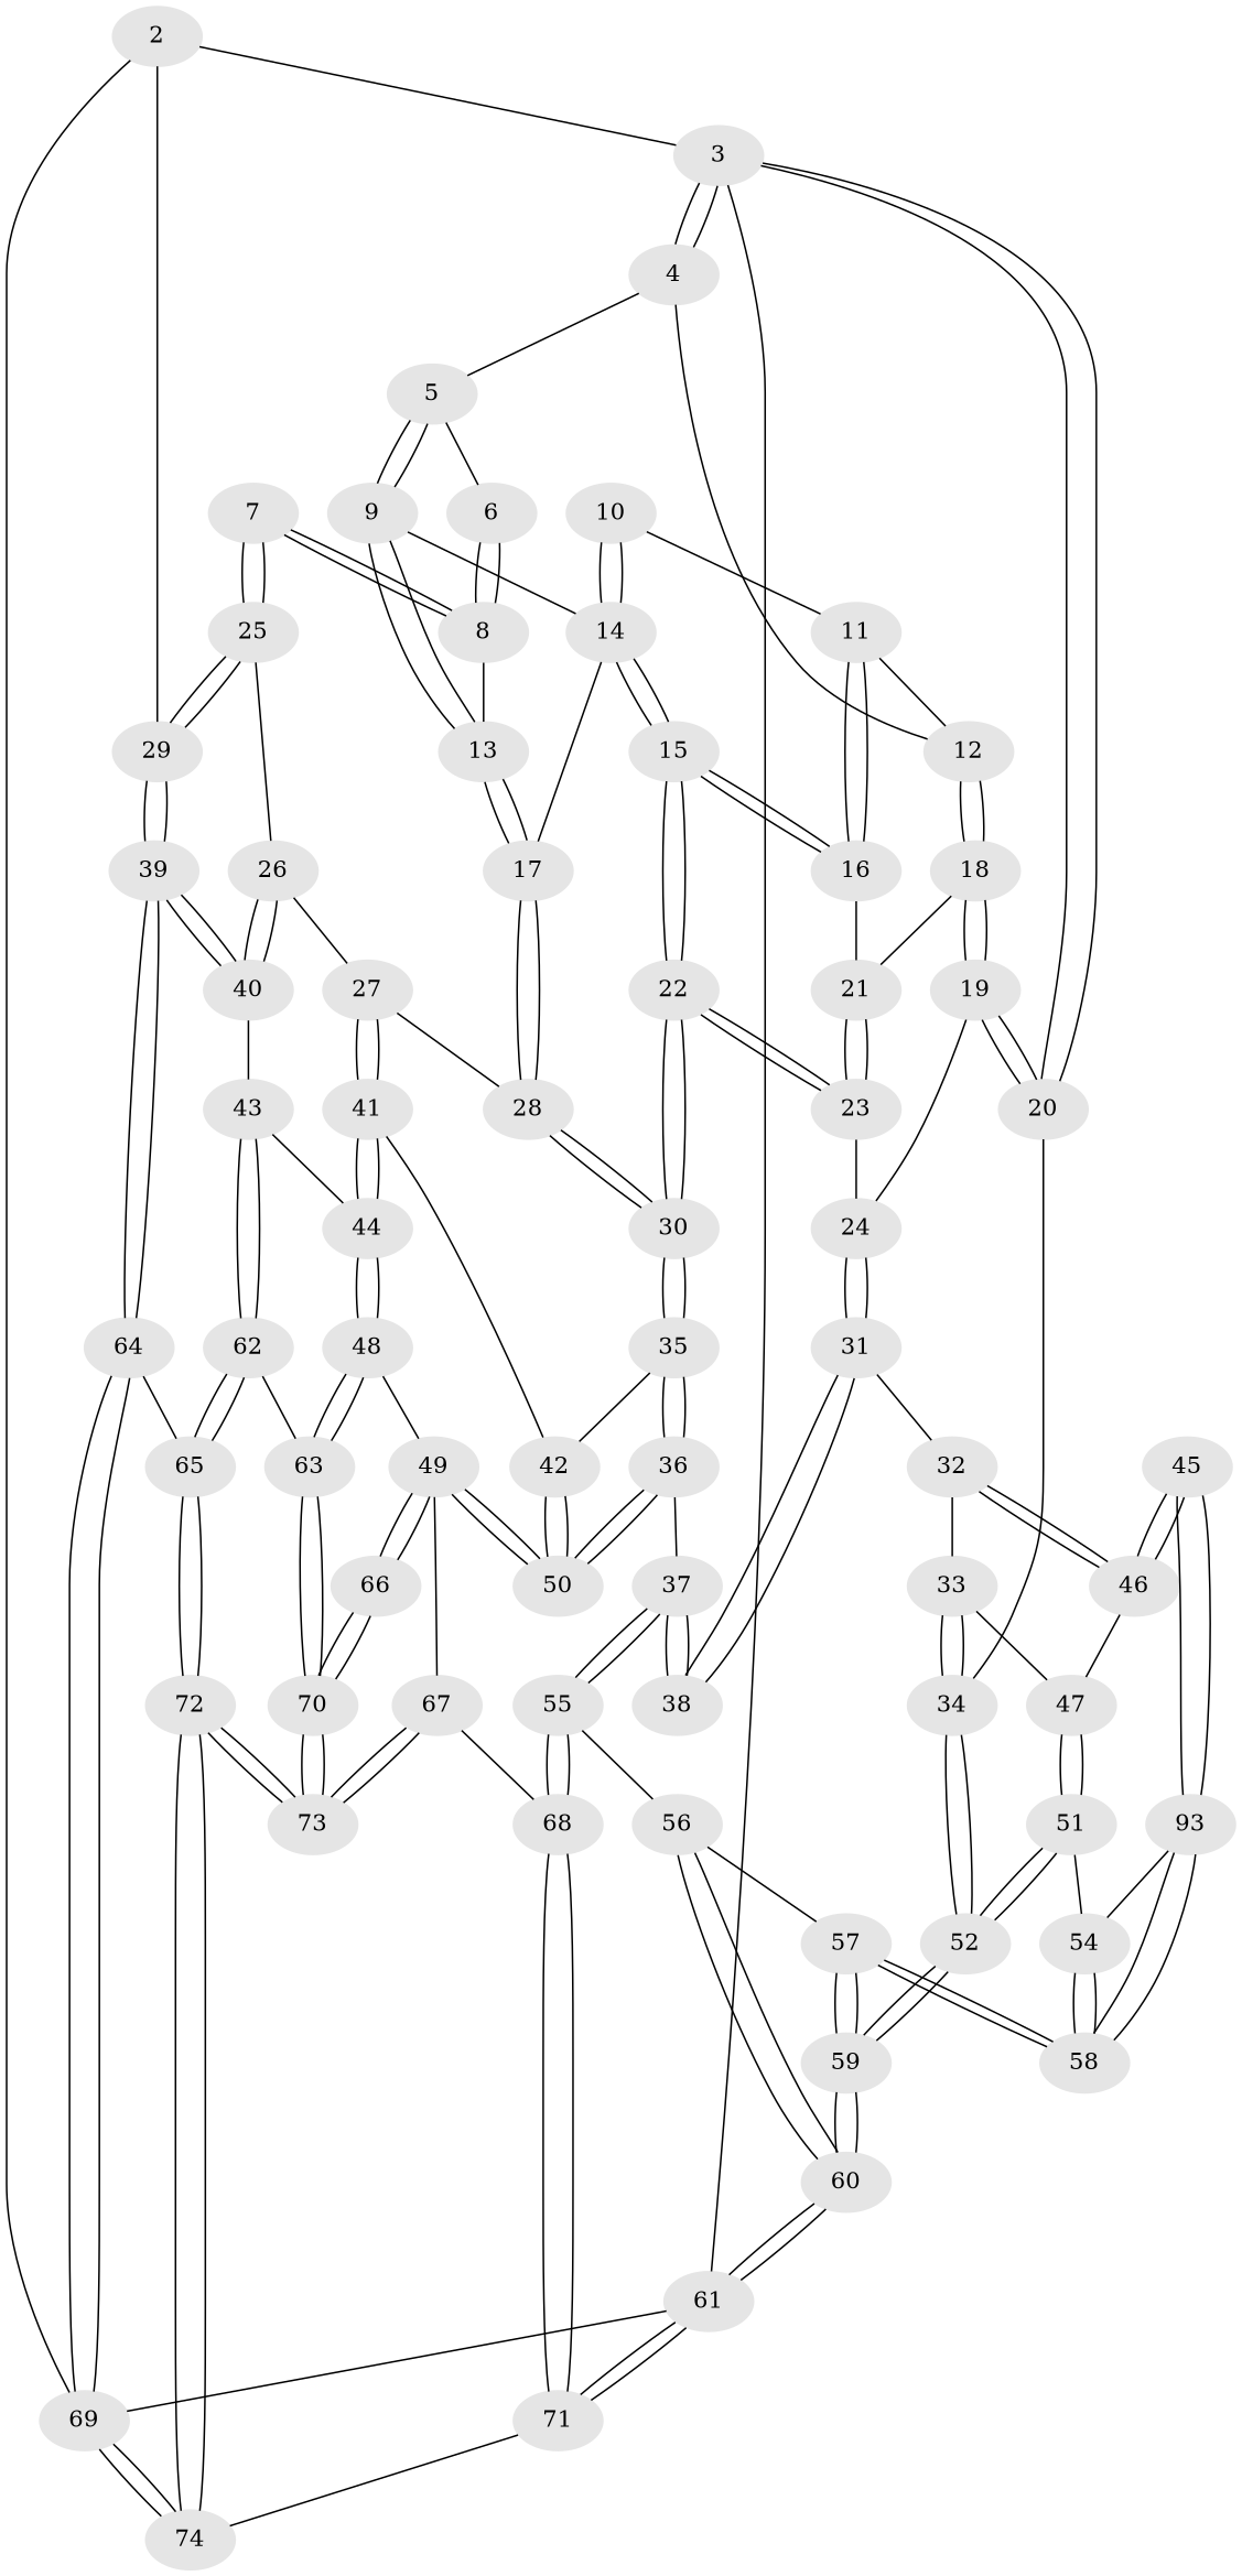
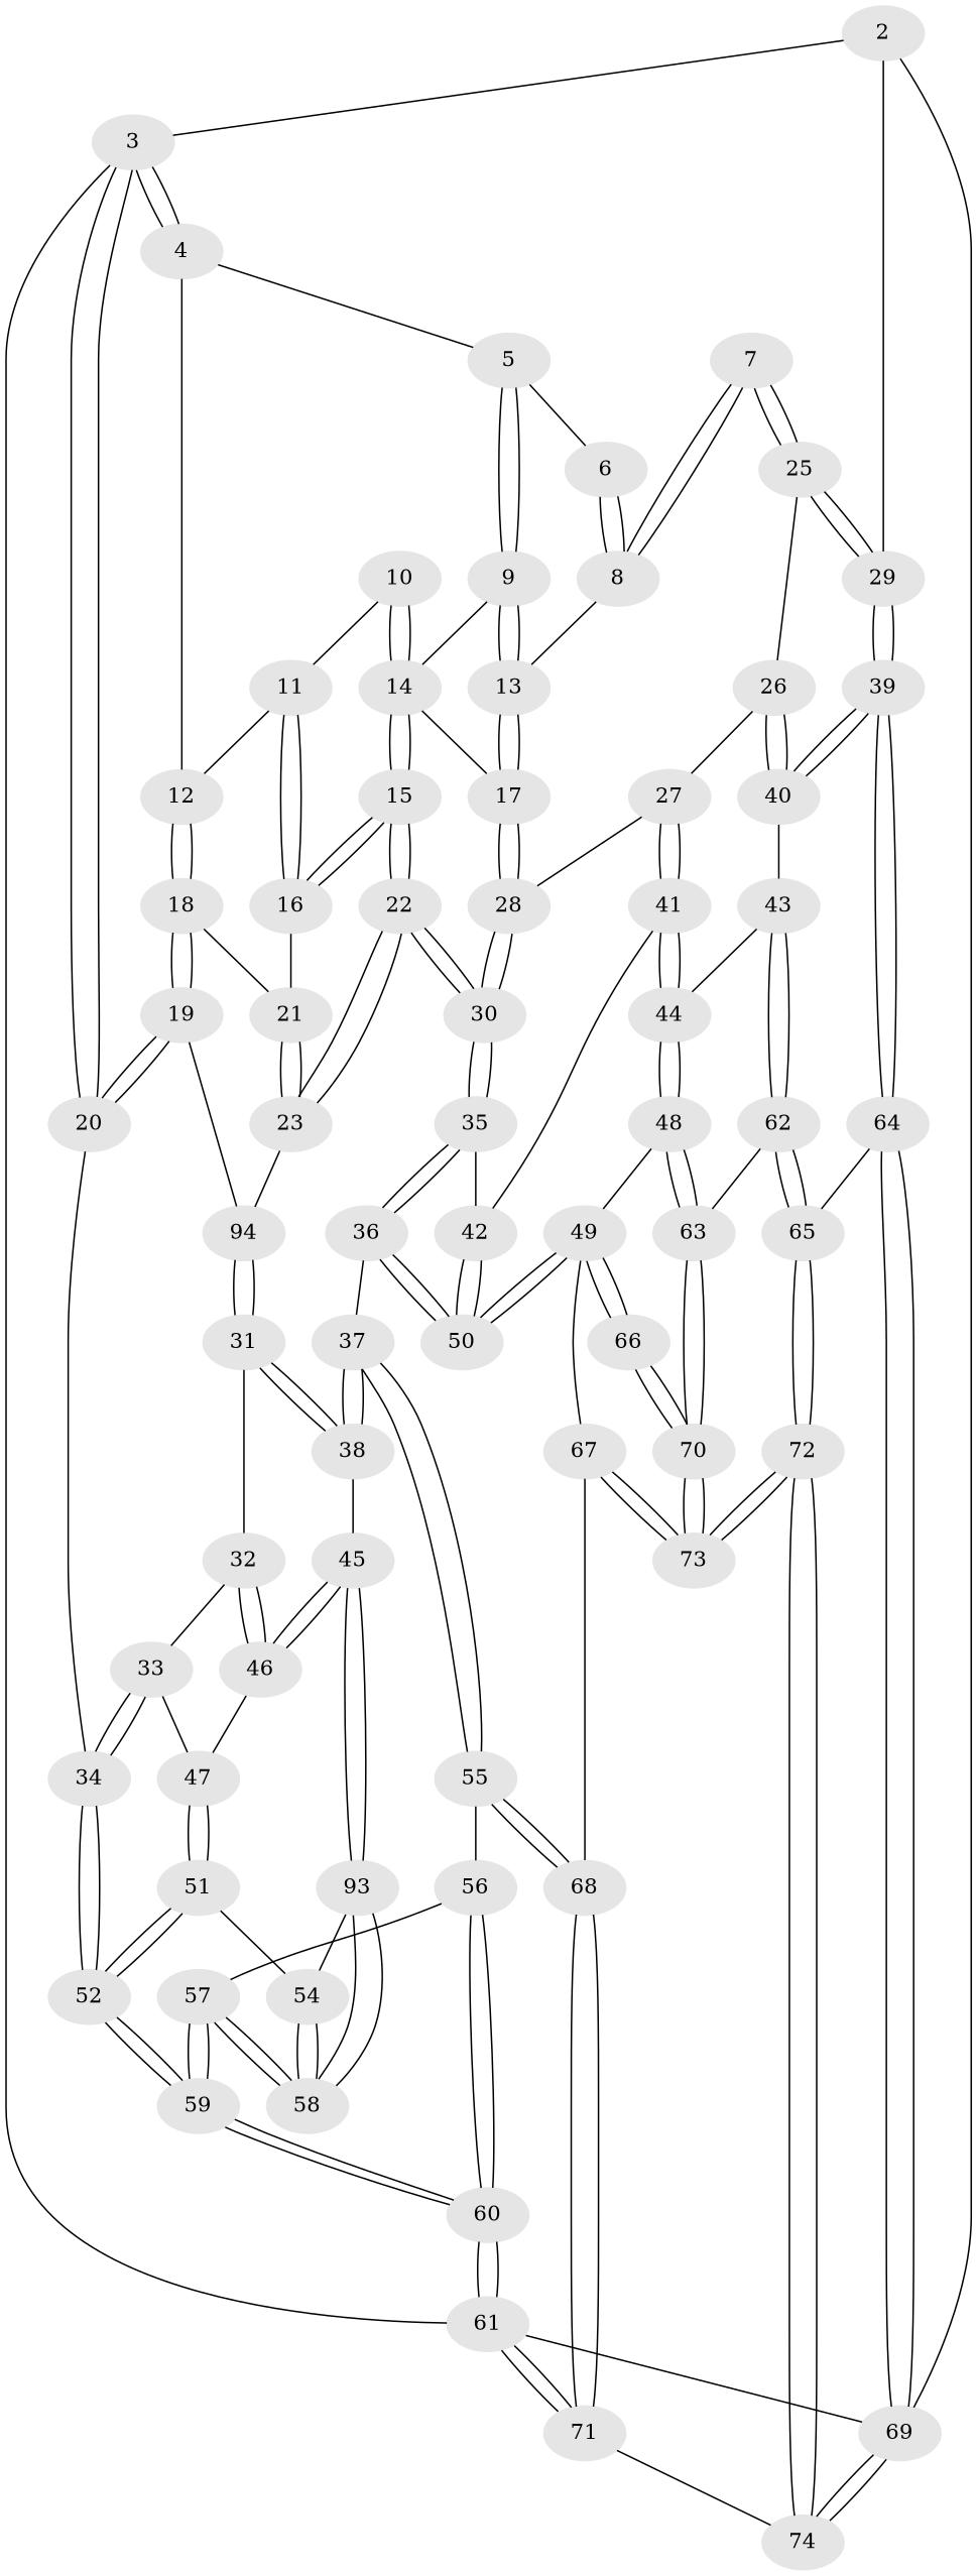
  graph {
    node [color=gray90 style=filled]
    2
    3
    29
    69
    7
    8
    25
    4
    20
    61
    39
    74
    5
    12
    34
    71
    6
    9
    18
    13
    14
    26
    17
    10
    11
    16
    15
    21
    19
    28
    22
    23
    30
-   24
+   24 [label=94]
    31
    52
    35
    32
    38
    27
    40
    41
    43
    42
    44
    64
    36
    33
    46
    45
    47
    51
    59
    37
    50
    55
    56
    68
    n59 [label=93]
    65
    62
    48
    63
    49
    54
    58
    66
    67
    70
    60
    57
    72
    73
    2 -- 3
    2 -- 29
    2 -- 69
    3 -- 4
    3 -- 4
    3 -- 20
    3 -- 20
    3 -- 61
    29 -- 39
    29 -- 39
    69 -- 74
    69 -- 74
    7 -- 8
    7 -- 8
    7 -- 25
    7 -- 25
    8 -- 13
    25 -- 29
    25 -- 29
    25 -- 26
    4 -- 5
    4 -- 12
    20 -- 34
    61 -- 69
    61 -- 71
    61 -- 71
    39 -- 40
    39 -- 40
    39 -- 64
    39 -- 64
    5 -- 6
    5 -- 9
    5 -- 9
    12 -- 18
    12 -- 18
    34 -- 52
    34 -- 52
    71 -- 74
    6 -- 8
    6 -- 8
    9 -- 13
    9 -- 13
    9 -- 14
    18 -- 21
    18 -- 19
    18 -- 19
    13 -- 17
    13 -- 17
    14 -- 17
    14 -- 15
    14 -- 15
    26 -- 27
    26 -- 40
    26 -- 40
    17 -- 28
    17 -- 28
    10 -- 14
    10 -- 14
    10 -- 11
    11 -- 12
    11 -- 16
    11 -- 16
    16 -- 21
    15 -- 16
    15 -- 16
    15 -- 22
    15 -- 22
    21 -- 23
    21 -- 23
    19 -- 20
    19 -- 20
    19 -- 24
    28 -- 30
    28 -- 30
    22 -- 23
    22 -- 23
    22 -- 30
    22 -- 30
    23 -- 24
    30 -- 35
    30 -- 35
    24 -- 31
    24 -- 31
    31 -- 32
    31 -- 38
    31 -- 38
    52 -- 59
    52 -- 59
    35 -- 42
    35 -- 36
    35 -- 36
    32 -- 33
    32 -- 46
    32 -- 46
+   38 -- 45
    27 -- 28
    27 -- 41
    27 -- 41
    40 -- 43
    41 -- 42
    41 -- 44
    41 -- 44
    43 -- 44
    43 -- 62
    43 -- 62
    42 -- 50
    42 -- 50
    44 -- 48
    44 -- 48
    64 -- 69
    64 -- 69
    64 -- 65
    36 -- 37
    36 -- 50
    36 -- 50
    33 -- 34
    33 -- 34
    33 -- 47
    46 -- 47
    45 -- 46
    45 -- 46
    45 -- n59
    45 -- n59
    47 -- 51
    47 -- 51
    51 -- 52
    51 -- 52
    51 -- 54
    59 -- 60
    59 -- 60
    37 -- 38
    37 -- 38
    37 -- 55
    37 -- 55
    55 -- 56
    55 -- 68
    55 -- 68
    56 -- 60
    56 -- 60
    56 -- 57
    68 -- 71
    68 -- 71
    n59 -- 54
    n59 -- 58
    n59 -- 58
    65 -- 72
    65 -- 72
    62 -- 65
    62 -- 65
    62 -- 63
    48 -- 63
    48 -- 63
    48 -- 49
    63 -- 70
    63 -- 70
    49 -- 50
    49 -- 50
    49 -- 66
    49 -- 66
    49 -- 67
    54 -- 58
    54 -- 58
    66 -- 70
    66 -- 70
    67 -- 68
    67 -- 73
    67 -- 73
    70 -- 73
    70 -- 73
    60 -- 61
    60 -- 61
    57 -- 59
    57 -- 59
    57 -- 58
    57 -- 58
    72 -- 74
    72 -- 74
    72 -- 73
    72 -- 73
  }
